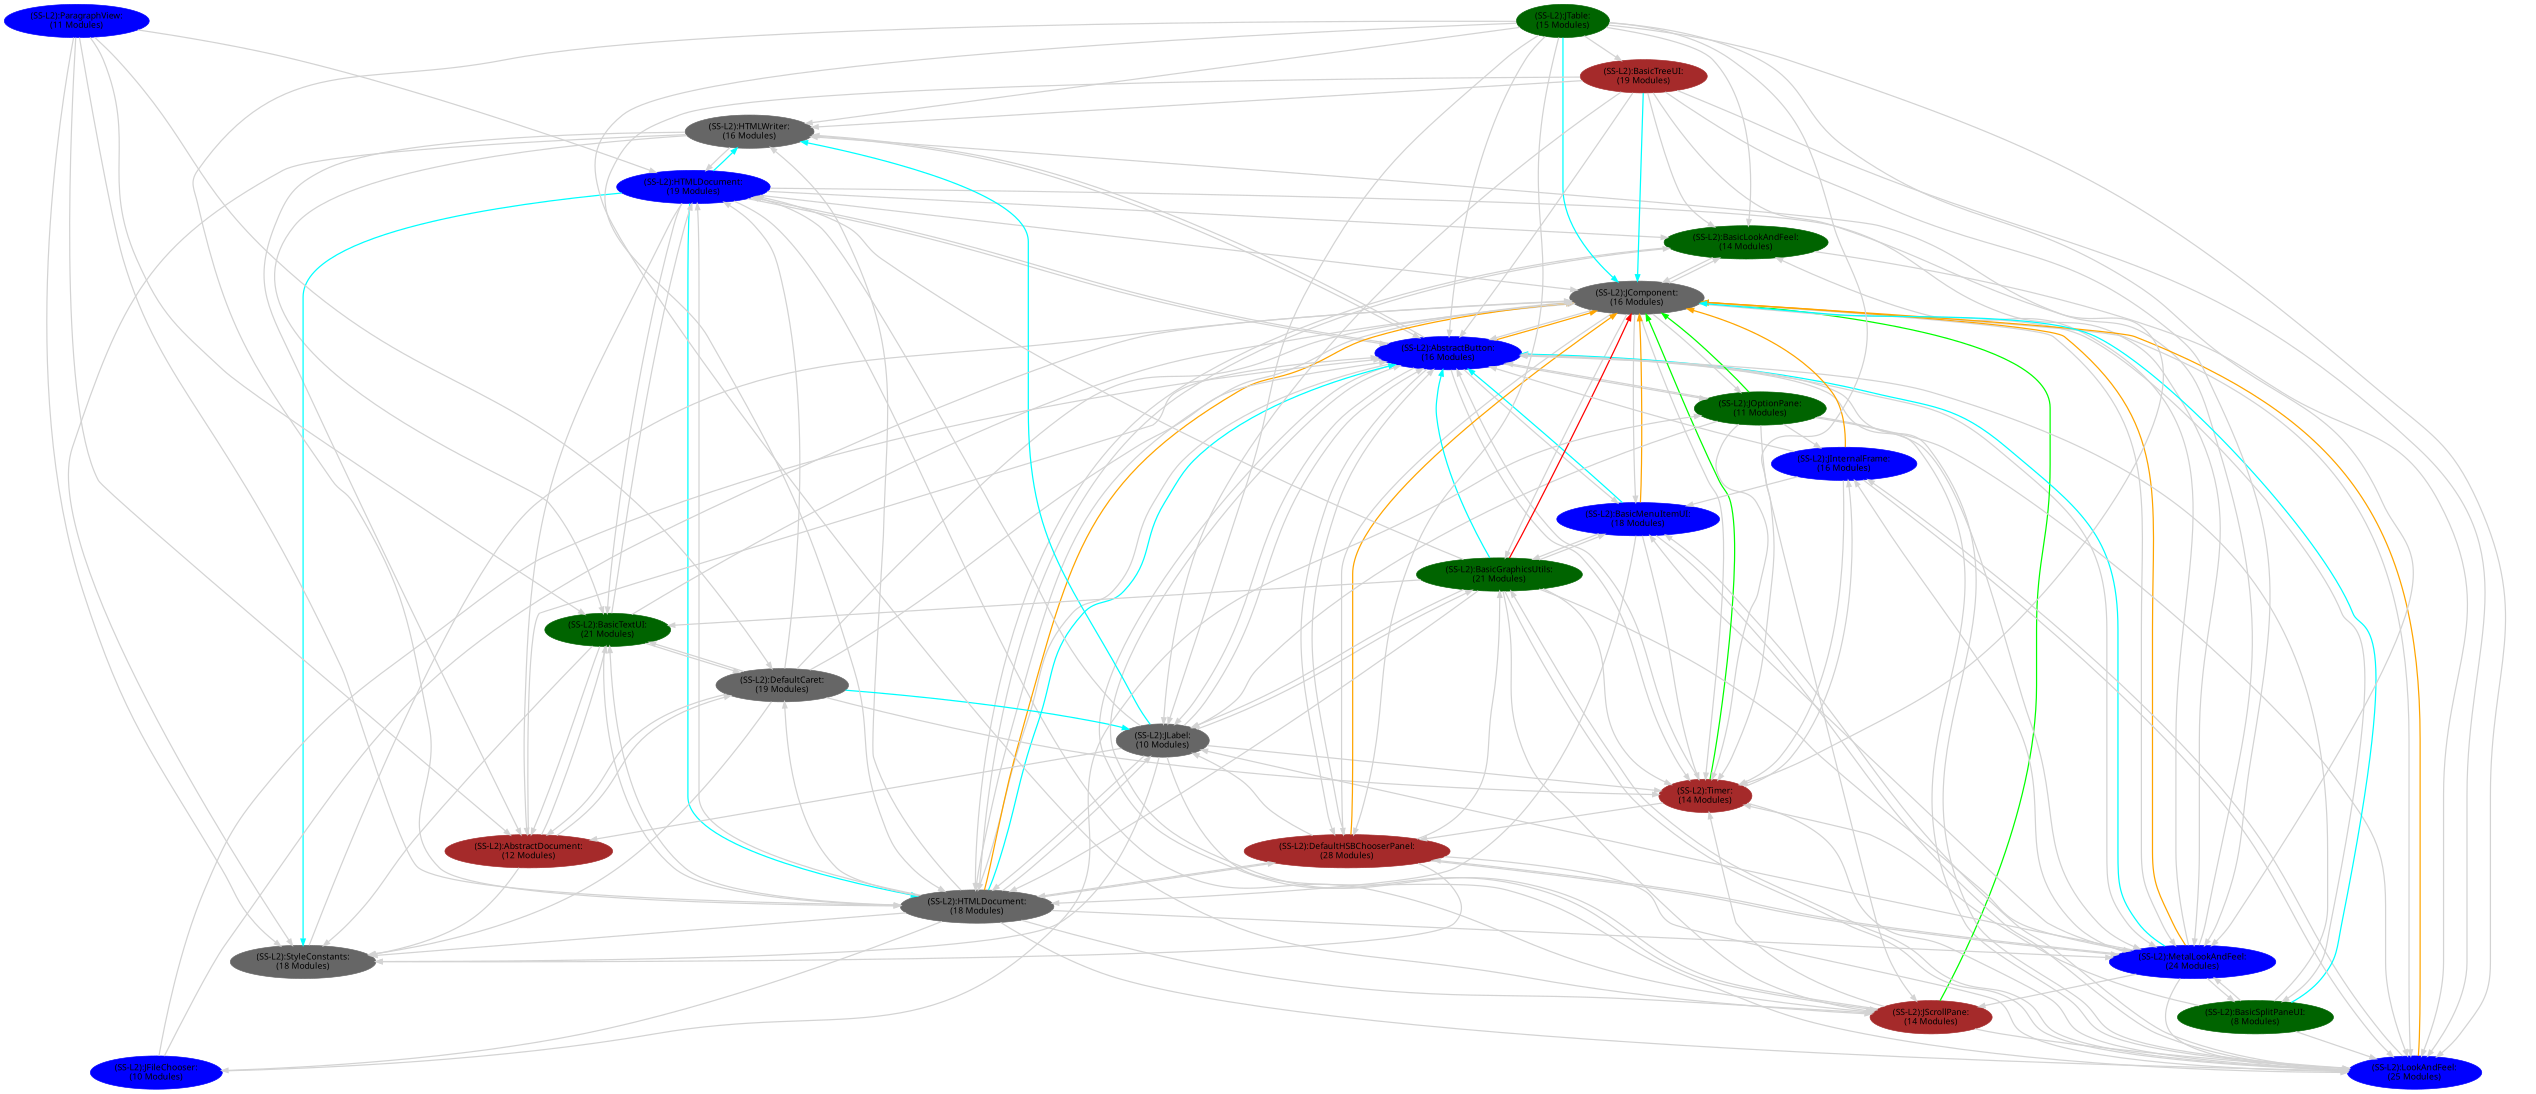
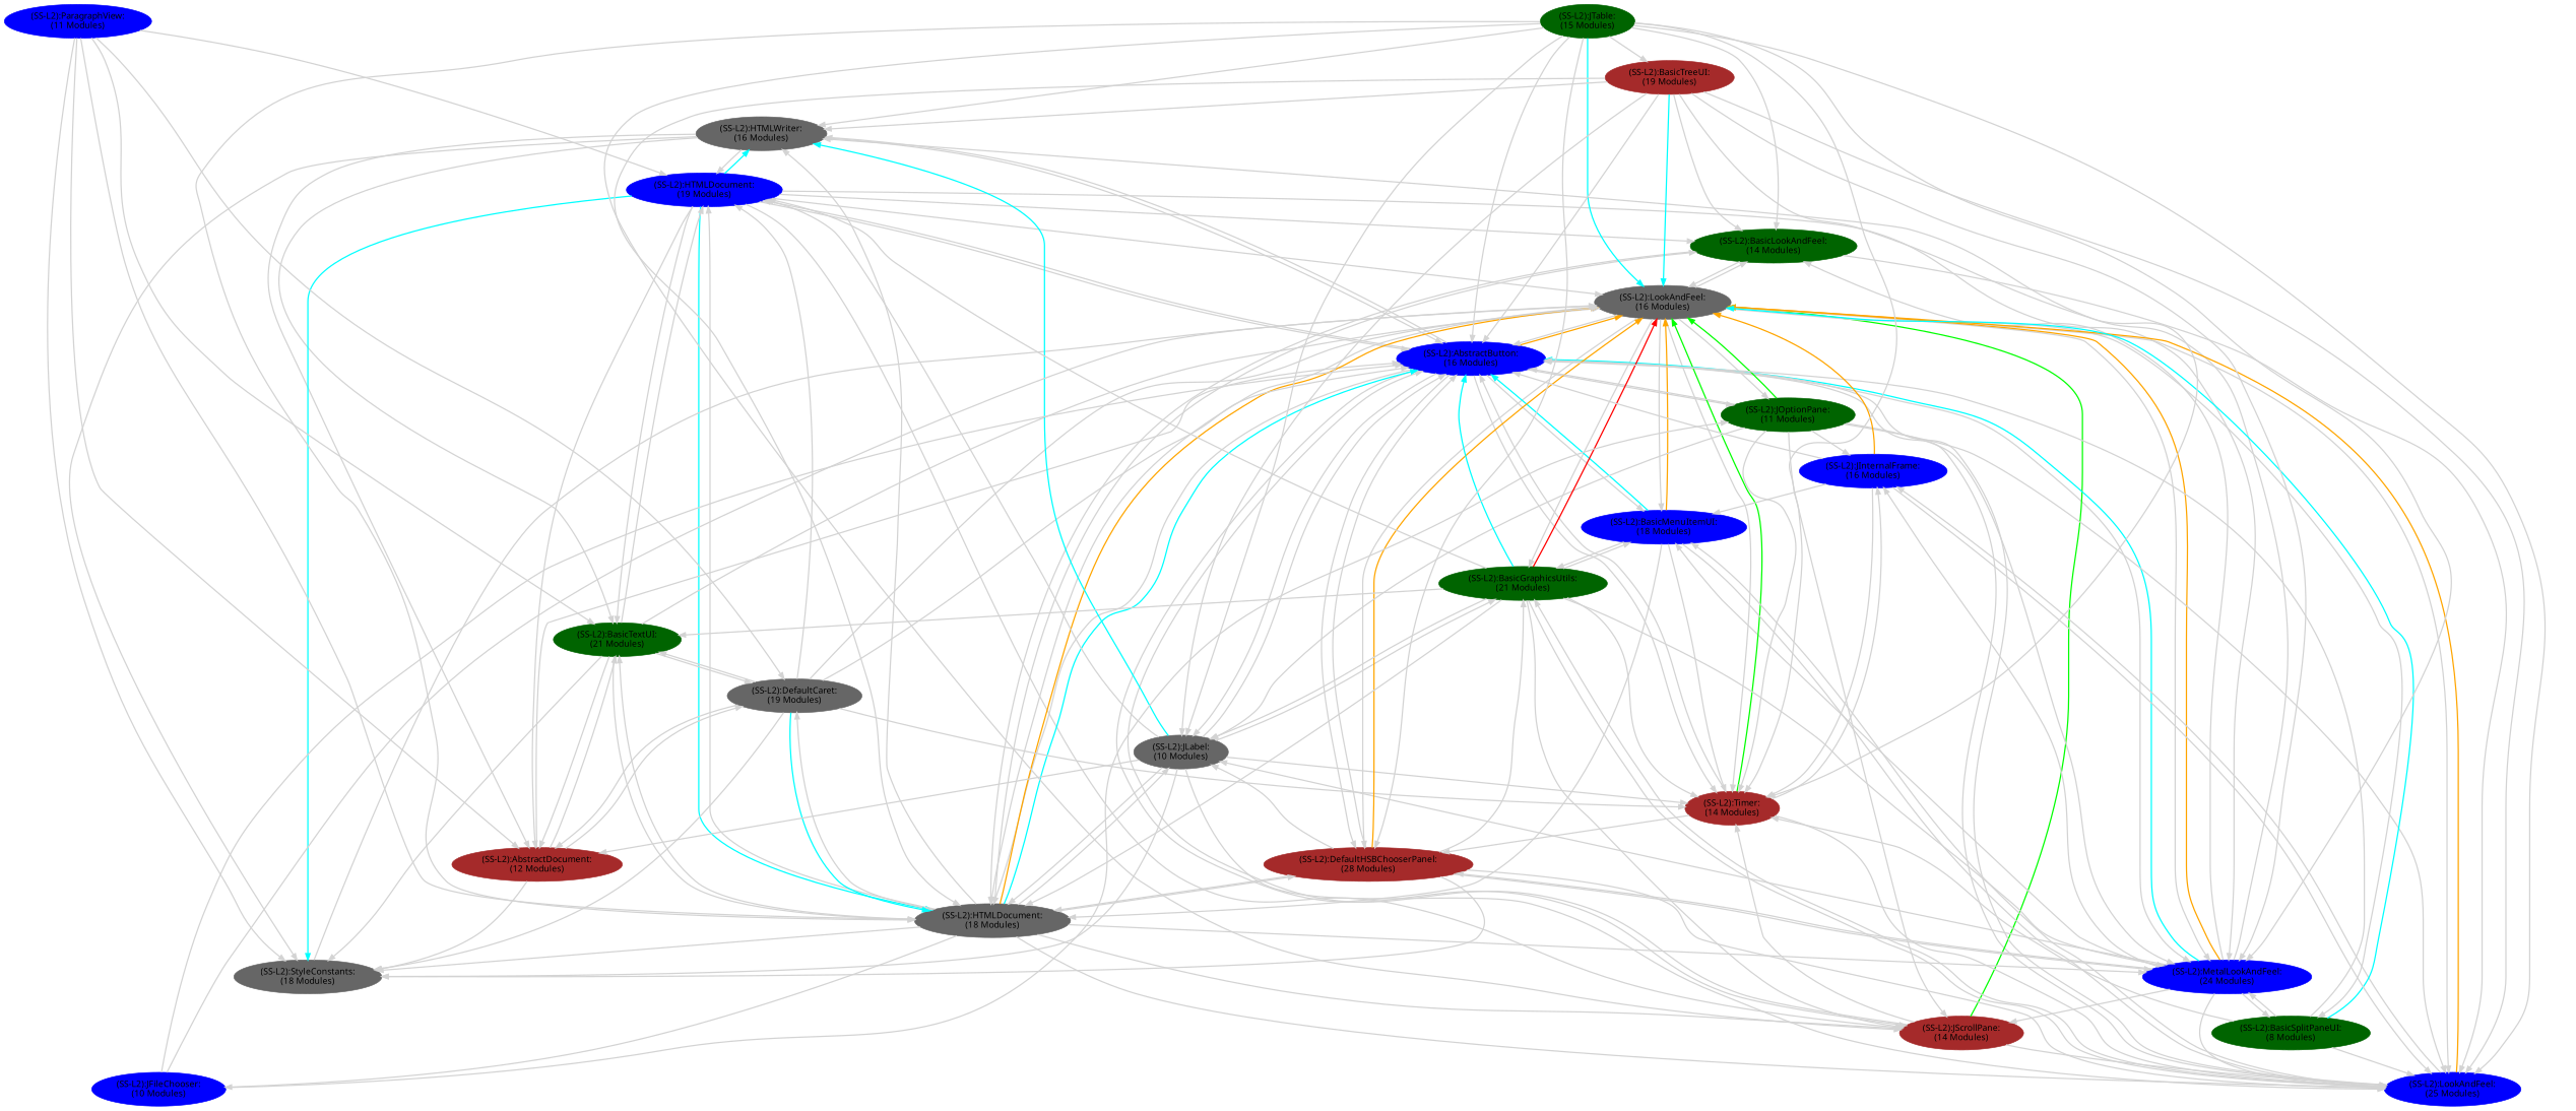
  digraph {
    fontname="Noto Sans"
    node [color=blue fontcolor=black fontname="Noto Sans" shape=ellipse style=filled]
    edge [color=lightgray font=6 fontname="Noto Sans" style=bold weight=0]
    n1 [color=gray40 label="(SS-L2):HTMLWriter:\n(16 Modules)"]
    n2 [label="(SS-L2):HTMLDocument:\n(19 Modules)"]
    n3 [color=gray40 label="(SS-L2):StyleConstants:\n(18 Modules)"]
    n4 [color=brown label="(SS-L2):AbstractDocument:\n(12 Modules)"]
    n5 [color=darkgreen label="(SS-L2):BasicTextUI:\n(21 Modules)"]
    n6 [label="(SS-L2):AbstractButton:\n(16 Modules)"]
    n7 [color=brown label="(SS-L2):JScrollPane:\n(14 Modules)"]
-   n8 [color=gray40 label="(SS-L2):JComponent:\n(16 Modules)"]
+   n8 [color=gray40 label="(SS-L2):LookAndFeel:\n(16 Modules)"]
    n9 [color=gray40 label="(SS-L2):HTMLDocument:\n(18 Modules)"]
    n10 [label="(SS-L2):MetalLookAndFeel:\n(24 Modules)"]
    n11 [color=darkgreen label="(SS-L2):BasicLookAndFeel:\n(14 Modules)"]
    n12 [color=gray40 label="(SS-L2):DefaultCaret:\n(19 Modules)"]
    n13 [color=brown label="(SS-L2):Timer:\n(14 Modules)"]
    n14 [color=gray40 label="(SS-L2):JLabel:\n(10 Modules)"]
    n15 [label="(SS-L2):LookAndFeel:\n(25 Modules)"]
    n16 [label="(SS-L2):BasicMenuItemUI:\n(18 Modules)"]
    n17 [color=brown label="(SS-L2):DefaultHSBChooserPanel:\n(28 Modules)"]
    n18 [color=darkgreen label="(SS-L2):JOptionPane:\n(11 Modules)"]
    n19 [color=darkgreen label="(SS-L2):BasicGraphicsUtils:\n(21 Modules)"]
    n20 [color=darkgreen label="(SS-L2):BasicSplitPaneUI:\n(8 Modules)"]
    n21 [label="(SS-L2):JFileChooser:\n(10 Modules)"]
    n22 [label="(SS-L2):JInternalFrame:\n(16 Modules)"]
    n23 [label="(SS-L2):ParagraphView:\n(11 Modules)"]
    n24 [color=darkgreen label="(SS-L2):JTable:\n(15 Modules)"]
    n25 [color=brown label="(SS-L2):BasicTreeUI:\n(19 Modules)"]
    n1 -> n2
    n1 -> n3
    n1 -> n4
    n1 -> n5
    n1 -> n6
    n2 -> n1 [color=cyan weight=1]
    n2 -> n3 [color=cyan weight=1]
    n2 -> n4
    n2 -> n5
    n2 -> n6
    n2 -> n7
    n2 -> n8
    n2 -> n9 [color=cyan weight=1]
    n2 -> n10
    n2 -> n11
    n3 -> n8
    n4 -> n3
    n4 -> n5
    n4 -> n6
    n4 -> n12
    n5 -> n2
    n5 -> n3
    n5 -> n4
    n5 -> n8
    n5 -> n9
    n5 -> n12
    n6 -> n1
    n6 -> n2
    n6 -> n7
    n6 -> n8 [color=orange weight=9]
    n6 -> n9
    n6 -> n10
    n6 -> n13
    n6 -> n14
    n6 -> n15
    n6 -> n16
    n6 -> n17
    n6 -> n18
    n7 -> n6
    n7 -> n8 [color=green weight=4]
    n7 -> n13
    n7 -> n15
    n8 -> n6
    n8 -> n9
    n8 -> n10
    n8 -> n11
    n8 -> n13
    n8 -> n15
    n8 -> n16
    n8 -> n17
    n8 -> n18
    n8 -> n19
    n8 -> n20
    n9 -> n1
    n9 -> n2
    n9 -> n3
    n9 -> n5
    n9 -> n6 [color=cyan weight=1]
    n9 -> n7
    n9 -> n8 [color=orange weight=9]
    n9 -> n10
    n9 -> n11
    n9 -> n12
    n9 -> n14
    n9 -> n15
    n9 -> n17
    n9 -> n21
    n10 -> n1
    n10 -> n6 [color=cyan weight=1]
    n10 -> n7
    n10 -> n8 [color=orange weight=9]
    n10 -> n11
    n10 -> n14
    n10 -> n15
    n10 -> n16
    n10 -> n17
    n10 -> n20
    n10 -> n22
    n11 -> n8
    n11 -> n9
    n11 -> n15
    n12 -> n2
    n12 -> n3
    n12 -> n4
    n12 -> n5
    n12 -> n6
    n12 -> n8
-   n12 -> n14 [color=cyan weight=1]
+   n12 -> n9 [color=cyan weight=1]
    n12 -> n13
    n13 -> n6
    n13 -> n8 [color=green weight=4]
    n13 -> n15
    n13 -> n17
    n13 -> n22
    n14 -> n1 [color=cyan weight=1]
    n14 -> n2
    n14 -> n3
    n14 -> n4
    n14 -> n6
    n14 -> n9
    n14 -> n13
    n14 -> n15
    n14 -> n19
    n15 -> n6
    n15 -> n8 [color=orange weight=9]
    n15 -> n16
    n15 -> n19
    n15 -> n22
    n16 -> n6 [color=cyan weight=1]
    n16 -> n8 [color=orange weight=9]
    n16 -> n9
    n16 -> n13
    n16 -> n15
    n16 -> n19
    n17 -> n3
    n17 -> n6
    n17 -> n8 [color=orange weight=9]
    n17 -> n9
    n17 -> n10
    n17 -> n14
    n17 -> n15
    n17 -> n19
    n18 -> n6
    n18 -> n7
    n18 -> n8 [color=green weight=4]
    n18 -> n10
    n18 -> n13
    n18 -> n14
    n18 -> n15
    n18 -> n22
    n19 -> n2
    n19 -> n5
    n19 -> n6 [color=cyan weight=1]
    n19 -> n7
    n19 -> n8 [color=red weight=16]
    n19 -> n9
    n19 -> n10
    n19 -> n13
    n19 -> n14
    n19 -> n15
    n19 -> n16
    n20 -> n6
    n20 -> n8 [color=cyan weight=1]
    n20 -> n10
    n20 -> n13
    n20 -> n15
    n21 -> n6
    n21 -> n8
    n21 -> n18
    n22 -> n6
    n22 -> n8 [color=orange weight=9]
    n22 -> n13
    n22 -> n15
    n22 -> n16
    n23 -> n2
    n23 -> n3
    n23 -> n4
    n23 -> n5
    n23 -> n9
    n23 -> n12
    n24 -> n1
    n24 -> n6
    n24 -> n7
    n24 -> n8 [color=cyan weight=1]
    n24 -> n9
    n24 -> n10
    n24 -> n11
    n24 -> n13
    n24 -> n14
    n24 -> n15
    n24 -> n17
    n24 -> n25
    n25 -> n1
    n25 -> n6
    n25 -> n8 [color=cyan weight=1]
    n25 -> n9
    n25 -> n10
    n25 -> n11
    n25 -> n13
    n25 -> n14
    n25 -> n15
  }
